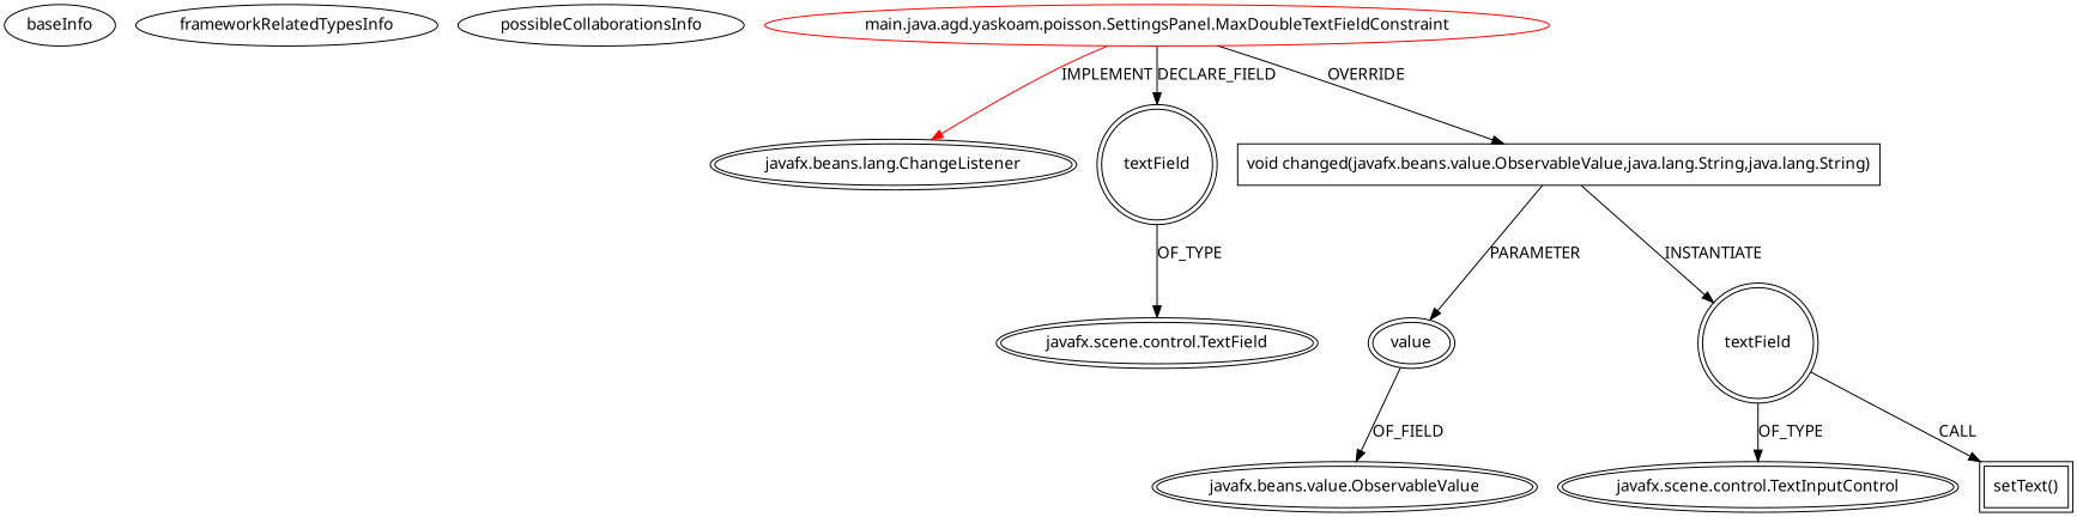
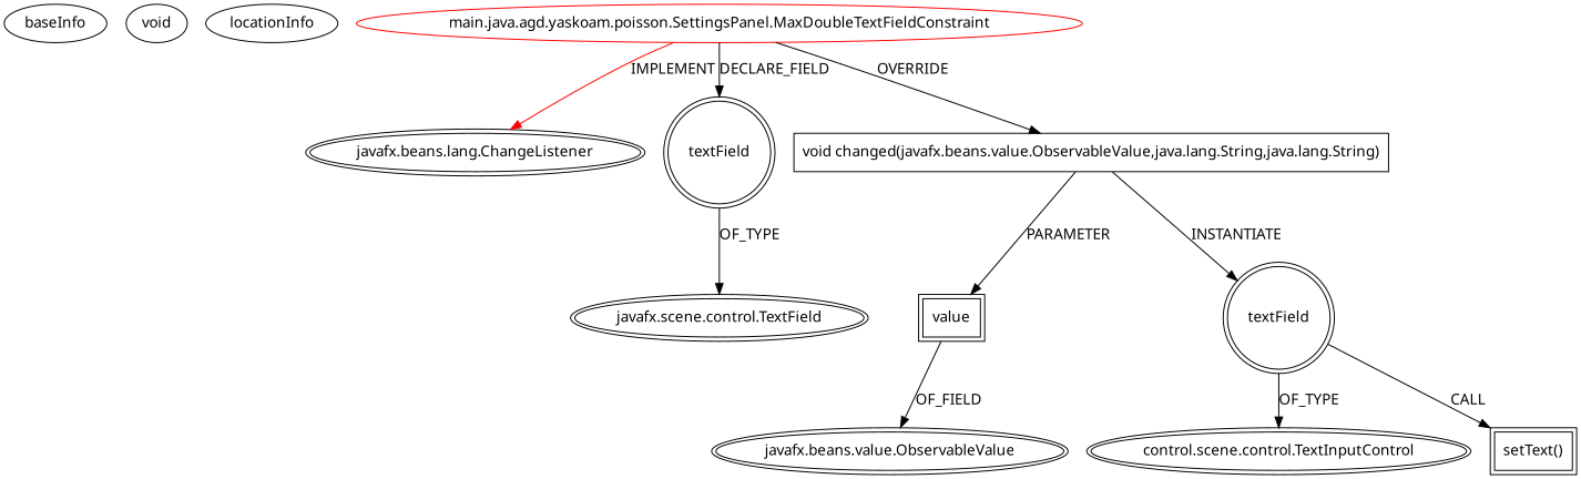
  digraph {
    fontname="Noto Sans"
    node [fontname="Noto Sans" isFrameworkType=true peripheries=2]
    edge [fontname="Noto Sans"]
    baseInfo [category=extension_graph graphId=1785 isAnonymous=false possibleRelation=false isFrameworkType="" peripheries=""]
-   frameworkRelatedTypesInfo [0="javafx.beans.value.ChangeListener" isFrameworkType="" peripheries=""]
-   possibleCollaborationsInfo [isFrameworkType="" peripheries=""]
+   frameworkRelatedTypesInfo [0="javafx.beans.value.ChangeListener" label=void isFrameworkType="" peripheries=""]
+   locationInfo [contextSignature=MaxDoubleTextFieldConstraint filePath="/alexei-yasko-PoissonDistributionDemo/PoissonDistributionDemo-master/src/main/java/agd/yaskoam/poisson/SettingsPanel.java" graphId=1785 projectName="alexei-yasko-PoissonDistributionDemo" isFrameworkType="" peripheries=""]
    n5 [color=red isFrameworkType=false label="main.java.agd.yaskoam.poisson.SettingsPanel.MaxDoubleTextFieldConstraint" vertexType=ROOT_CLIENT_CLASS_DECLARATION peripheries=""]
    n6 [label="javafx.beans.lang.ChangeListener" vertexType=FRAMEWORK_INTERFACE_TYPE]
    n7 [label=textField shape=circle vertexType=FIELD_DECLARATION]
    n8 [isFrameworkType=false label="void changed(javafx.beans.value.ObservableValue,java.lang.String,java.lang.String)" shape=box vertexType=OVERRIDING_METHOD_DECLARATION peripheries=""]
    n9 [label="javafx.scene.control.TextField" vertexType=FRAMEWORK_CLASS_TYPE]
-   n10 [label=value vertexType=PARAMETER_DECLARATION]
+   n10 [label=value vertexType=PARAMETER_DECLARATION shape=box]
    n11 [label=textField shape=circle vertexType=VARIABLE_EXPRESION]
    n12 [label="javafx.beans.value.ObservableValue" vertexType=FRAMEWORK_INTERFACE_TYPE]
-   n13 [label="javafx.scene.control.TextInputControl" vertexType=FRAMEWORK_CLASS_TYPE]
+   n13 [label="control.scene.control.TextInputControl" vertexType=FRAMEWORK_CLASS_TYPE]
    n14 [label="setText()" shape=box vertexType=INSIDE_CALL]
    n5 -> n6 [color=red label=IMPLEMENT]
    n5 -> n7 [label=DECLARE_FIELD]
    n5 -> n8 [label=OVERRIDE]
    n7 -> n9 [label=OF_TYPE]
    n8 -> n10 [label=PARAMETER]
    n8 -> n11 [label=INSTANTIATE]
    n10 -> n12 [label=OF_FIELD]
    n11 -> n13 [label=OF_TYPE]
    n11 -> n14 [label=CALL]
  }
